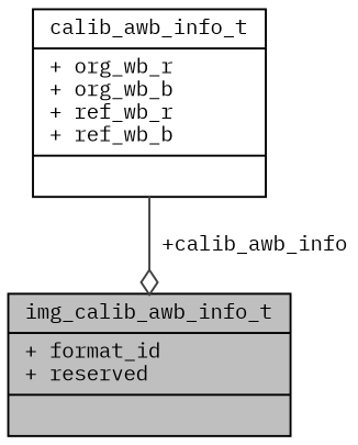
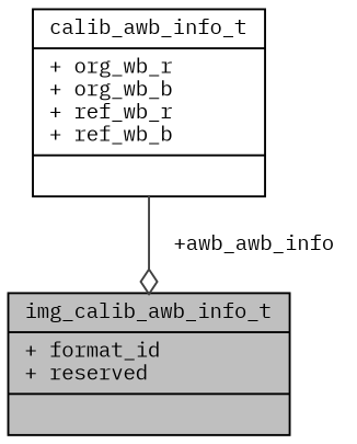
  digraph {
    fontname="IBM Plex Mono"
    node [color=black fontname="IBM Plex Mono" fontsize=10 shape=record]
    n1 [fillcolor=grey75 fontcolor=black height=0.2 label="{img_calib_awb_info_t\n|+ format_id\l+ reserved\l|}" style=filled width=0.4]
    n2 [height=0.2 label="{calib_awb_info_t\n|+ org_wb_r\l+ org_wb_b\l+ ref_wb_r\l+ ref_wb_b\l|}" width=0.4]
-   n2 -> n1 [arrowhead=odiamond color=grey25 fontname="IBM Plex Mono" fontsize=10 label=" +calib_awb_info" labelfontname=Helvetica labelfontsize=10 style=solid]
+   n2 -> n1 [arrowhead=odiamond color=grey25 fontname="IBM Plex Mono" fontsize=10 label=" +awb_awb_info" labelfontname=Helvetica labelfontsize=10 style=solid]
  }
